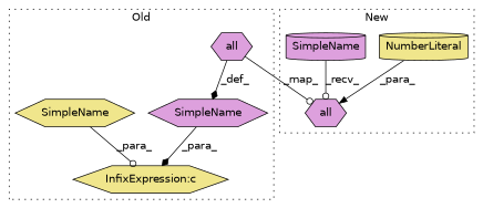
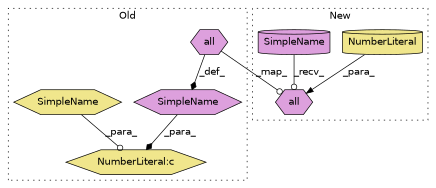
  digraph {
    fontname="DejaVu Sans"
    node [a=42 shape=hexagon style=filled fillcolor=plum fontname="DejaVu Sans"]
    edge [arrowhead=odot fontname="DejaVu Sans"]
    n1 [a=32 l="4,1" label=all s="11457,11493"]
    n2 [label=SimpleName]
-   n3 [a=27 l=4 label="InfixExpression:c" s=11500 fillcolor=khaki]
+   n3 [a=27 l=4 label="NumberLiteral:c" s=11500 fillcolor=khaki]
    n4 [label=SimpleName fillcolor=khaki]
    n5 [a=32 l="4,1" label=all s="11482,11520"]
    n6 [a=34 l=1 label=NumberLiteral s=11519 shape=cylinder fillcolor=khaki]
    n7 [l=5 label=SimpleName s=11476 shape=cylinder]
    subgraph cluster_1 {
      label=Old
      style=dotted
      n1
      n2
      n3
      n4
    }
    subgraph cluster_2 {
      label=New
      style=dotted
      n5
      n6
      n7
    }
    n1 -> n2 [label=_def_ arrowhead=diamond]
    n1 -> n5 [label=_map_]
    n2 -> n3 [label=_para_ arrowhead=diamond]
    n4 -> n3 [label=_para_]
    n6 -> n5 [label=_para_ arrowhead=normal]
    n7 -> n5 [label=_recv_]
  }
